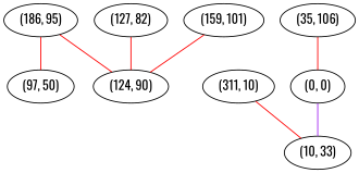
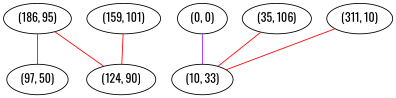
  graph {
    fontname=Oswald
    node [fontname=Oswald]
    edge [color=red fontname=Oswald weight=1]
    n1 [label="(186, 95)"]
    "(97, 50)"
    "(124, 90)"
    "(0, 0)"
    "(10, 33)"
-   "(127, 82)"
    "(35, 106)"
    "(159, 101)"
    n9 [label="(311, 10)"]
    n1 -- "(97, 50)"
    n1 -- "(124, 90)"
    "(0, 0)" -- "(10, 33)" [color=purple weight=4]
-   "(127, 82)" -- "(124, 90)"
-   "(35, 106)" -- "(0, 0)"
+   "(35, 106)" -- "(10, 33)"
    "(159, 101)" -- "(124, 90)"
    n9 -- "(10, 33)"
  }
